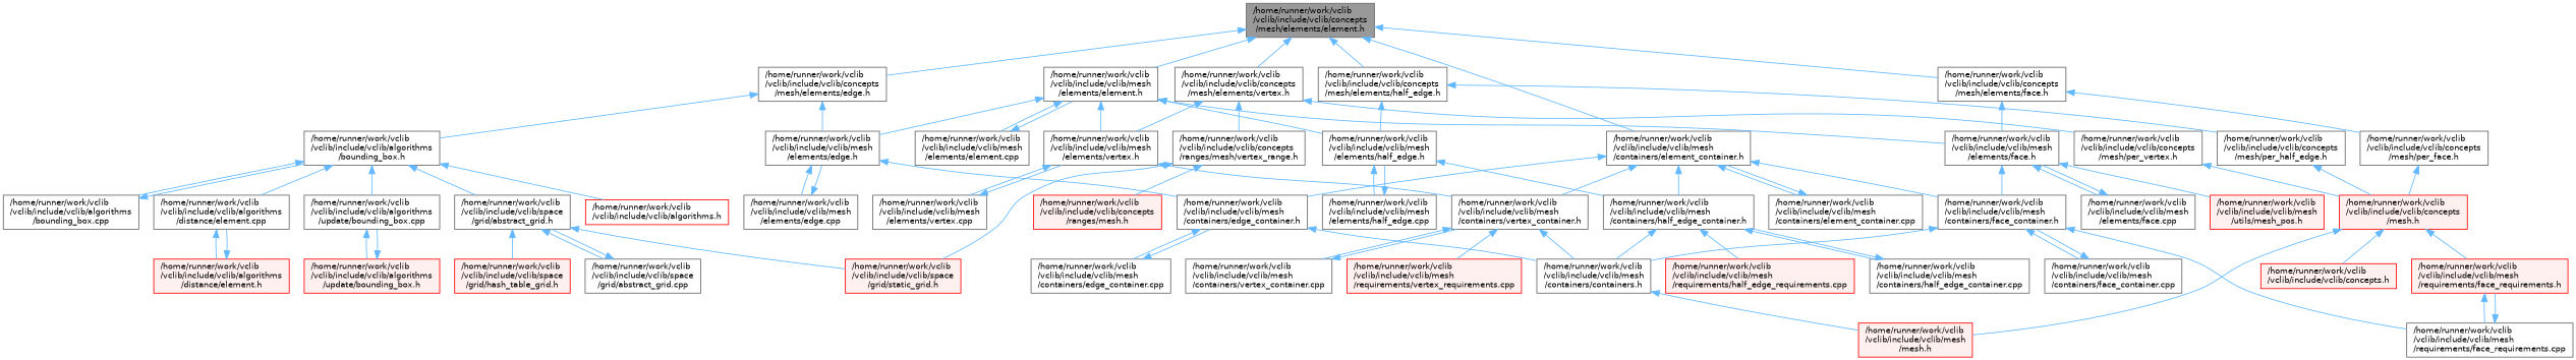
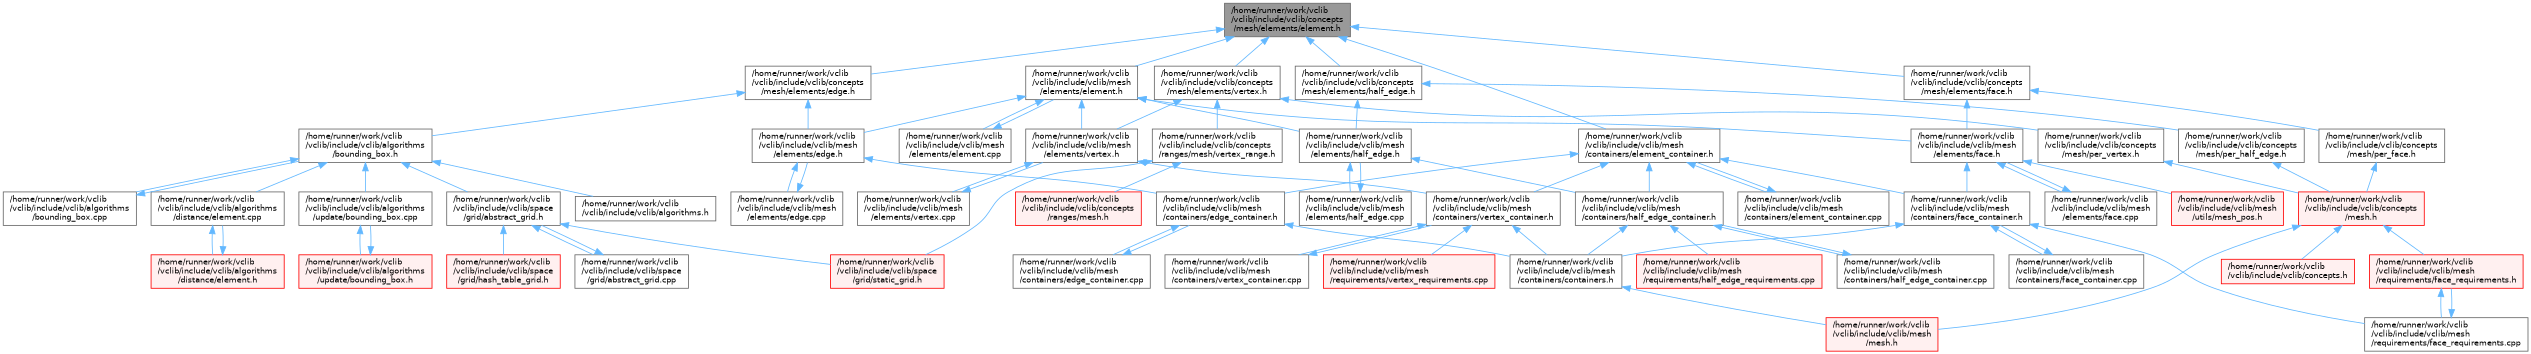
  digraph {
    node [color=grey40 fillcolor=white fontname=Helvetica fontsize=10 shape=box style=filled]
    edge [color=steelblue1 dir=back fontname=Helvetica fontsize=10 labelfontname=Helvetica labelfontsize=10 style=solid]
    n1 [color=gray40 fillcolor=grey60 fontcolor=black height=0.2 label="/home/runner/work/vclib\l/vclib/include/vclib/concepts\l/mesh/elements/element.h" width=0.4]
    n2 [height=0.2 label="/home/runner/work/vclib\l/vclib/include/vclib/concepts\l/mesh/elements/edge.h" width=0.4]
    n3 [height=0.2 label="/home/runner/work/vclib\l/vclib/include/vclib/concepts\l/mesh/elements/face.h" width=0.4]
    n4 [height=0.2 label="/home/runner/work/vclib\l/vclib/include/vclib/concepts\l/mesh/elements/half_edge.h" width=0.4]
    n5 [height=0.2 label="/home/runner/work/vclib\l/vclib/include/vclib/concepts\l/mesh/elements/vertex.h" width=0.4]
    n6 [height=0.2 label="/home/runner/work/vclib\l/vclib/include/vclib/mesh\l/containers/element_container.h" width=0.4]
    n7 [height=0.2 label="/home/runner/work/vclib\l/vclib/include/vclib/mesh\l/elements/element.h" width=0.4]
    n8 [height=0.2 label="/home/runner/work/vclib\l/vclib/include/vclib/algorithms\l/bounding_box.h" width=0.4]
    n9 [height=0.2 label="/home/runner/work/vclib\l/vclib/include/vclib/mesh\l/elements/edge.h" width=0.4]
-   n10 [color=red height=0.2 label="/home/runner/work/vclib\l/vclib/include/vclib/algorithms.h" width=0.4]
+   n10 [height=0.2 label="/home/runner/work/vclib\l/vclib/include/vclib/algorithms.h" width=0.4]
    n11 [height=0.2 label="/home/runner/work/vclib\l/vclib/include/vclib/algorithms\l/bounding_box.cpp" width=0.4]
    n12 [height=0.2 label="/home/runner/work/vclib\l/vclib/include/vclib/algorithms\l/distance/element.cpp" width=0.4]
    n13 [height=0.2 label="/home/runner/work/vclib\l/vclib/include/vclib/algorithms\l/update/bounding_box.cpp" width=0.4]
    n14 [height=0.2 label="/home/runner/work/vclib\l/vclib/include/vclib/space\l/grid/abstract_grid.h" width=0.4]
    n15 [color=red fillcolor="#FFF0F0" height=0.2 label="/home/runner/work/vclib\l/vclib/include/vclib/algorithms\l/distance/element.h" width=0.4]
    n16 [color=red fillcolor="#FFF0F0" height=0.2 label="/home/runner/work/vclib\l/vclib/include/vclib/algorithms\l/update/bounding_box.h" width=0.4]
    n17 [height=0.2 label="/home/runner/work/vclib\l/vclib/include/vclib/space\l/grid/abstract_grid.cpp" width=0.4]
    n18 [color=red fillcolor="#FFF0F0" height=0.2 label="/home/runner/work/vclib\l/vclib/include/vclib/space\l/grid/hash_table_grid.h" width=0.4]
    n19 [color=red fillcolor="#FFF0F0" height=0.2 label="/home/runner/work/vclib\l/vclib/include/vclib/space\l/grid/static_grid.h" width=0.4]
    n20 [height=0.2 label="/home/runner/work/vclib\l/vclib/include/vclib/mesh\l/containers/edge_container.h" width=0.4]
    n21 [height=0.2 label="/home/runner/work/vclib\l/vclib/include/vclib/mesh\l/elements/edge.cpp" width=0.4]
    n22 [height=0.2 label="/home/runner/work/vclib\l/vclib/include/vclib/mesh\l/containers/containers.h" width=0.4]
    n23 [height=0.2 label="/home/runner/work/vclib\l/vclib/include/vclib/mesh\l/containers/edge_container.cpp" width=0.4]
    n24 [color=red fillcolor="#FFF0F0" height=0.2 label="/home/runner/work/vclib\l/vclib/include/vclib/mesh\l/mesh.h" width=0.4]
    n25 [height=0.2 label="/home/runner/work/vclib\l/vclib/include/vclib/concepts\l/mesh/per_face.h" width=0.4]
    n26 [height=0.2 label="/home/runner/work/vclib\l/vclib/include/vclib/mesh\l/elements/face.h" width=0.4]
    n27 [color=red fillcolor="#FFF0F0" height=0.2 label="/home/runner/work/vclib\l/vclib/include/vclib/concepts\l/mesh.h" width=0.4]
    n28 [color=red fillcolor="#FFF0F0" height=0.2 label="/home/runner/work/vclib\l/vclib/include/vclib/concepts.h" width=0.4]
    n29 [color=red fillcolor="#FFF0F0" height=0.2 label="/home/runner/work/vclib\l/vclib/include/vclib/mesh\l/requirements/face_requirements.h" width=0.4]
    n30 [height=0.2 label="/home/runner/work/vclib\l/vclib/include/vclib/mesh\l/requirements/face_requirements.cpp" width=0.4]
    n31 [height=0.2 label="/home/runner/work/vclib\l/vclib/include/vclib/mesh\l/containers/face_container.h" width=0.4]
    n32 [height=0.2 label="/home/runner/work/vclib\l/vclib/include/vclib/mesh\l/elements/face.cpp" width=0.4]
    n33 [color=red fillcolor="#FFF0F0" height=0.2 label="/home/runner/work/vclib\l/vclib/include/vclib/mesh\l/utils/mesh_pos.h" width=0.4]
    n34 [height=0.2 label="/home/runner/work/vclib\l/vclib/include/vclib/mesh\l/containers/face_container.cpp" width=0.4]
    n35 [height=0.2 label="/home/runner/work/vclib\l/vclib/include/vclib/concepts\l/mesh/per_half_edge.h" width=0.4]
    n36 [height=0.2 label="/home/runner/work/vclib\l/vclib/include/vclib/mesh\l/elements/half_edge.h" width=0.4]
    n37 [height=0.2 label="/home/runner/work/vclib\l/vclib/include/vclib/mesh\l/containers/half_edge_container.h" width=0.4]
    n38 [height=0.2 label="/home/runner/work/vclib\l/vclib/include/vclib/mesh\l/elements/half_edge.cpp" width=0.4]
    n39 [height=0.2 label="/home/runner/work/vclib\l/vclib/include/vclib/mesh\l/containers/half_edge_container.cpp" width=0.4]
    n40 [color=red fillcolor="#FFF0F0" height=0.2 label="/home/runner/work/vclib\l/vclib/include/vclib/mesh\l/requirements/half_edge_requirements.cpp" width=0.4]
    n41 [height=0.2 label="/home/runner/work/vclib\l/vclib/include/vclib/concepts\l/mesh/per_vertex.h" width=0.4]
    n42 [height=0.2 label="/home/runner/work/vclib\l/vclib/include/vclib/concepts\l/ranges/mesh/vertex_range.h" width=0.4]
    n43 [height=0.2 label="/home/runner/work/vclib\l/vclib/include/vclib/mesh\l/elements/vertex.h" width=0.4]
    n44 [color=red fillcolor="#FFF0F0" height=0.2 label="/home/runner/work/vclib\l/vclib/include/vclib/concepts\l/ranges/mesh.h" width=0.4]
    n45 [height=0.2 label="/home/runner/work/vclib\l/vclib/include/vclib/mesh\l/containers/vertex_container.h" width=0.4]
    n46 [height=0.2 label="/home/runner/work/vclib\l/vclib/include/vclib/mesh\l/elements/vertex.cpp" width=0.4]
    n47 [height=0.2 label="/home/runner/work/vclib\l/vclib/include/vclib/mesh\l/containers/vertex_container.cpp" width=0.4]
    n48 [color=red fillcolor="#FFF0F0" height=0.2 label="/home/runner/work/vclib\l/vclib/include/vclib/mesh\l/requirements/vertex_requirements.cpp" width=0.4]
    n49 [height=0.2 label="/home/runner/work/vclib\l/vclib/include/vclib/mesh\l/containers/element_container.cpp" width=0.4]
    n50 [height=0.2 label="/home/runner/work/vclib\l/vclib/include/vclib/mesh\l/elements/element.cpp" width=0.4]
    n1 -> n2
    n1 -> n3
    n1 -> n4
    n1 -> n5
    n1 -> n6
    n1 -> n7
    n2 -> n8
    n2 -> n9
    n3 -> n25
    n3 -> n26
    n4 -> n35
    n4 -> n36
    n5 -> n41
    n5 -> n42
    n5 -> n43
    n6 -> n20
    n6 -> n31
    n6 -> n37
    n6 -> n45
    n6 -> n49
    n7 -> n9
    n7 -> n26
    n7 -> n36
    n7 -> n43
    n7 -> n50
    n8 -> n10
    n8 -> n11
    n8 -> n12
    n8 -> n13
    n8 -> n14
    n9 -> n20
    n9 -> n21
    n11 -> n8
    n12 -> n15
    n13 -> n16
    n14 -> n17
    n14 -> n18
    n14 -> n19
    n15 -> n12
    n16 -> n13
    n17 -> n14
    n20 -> n22
    n20 -> n23
    n21 -> n9
    n22 -> n24
    n23 -> n20
    n25 -> n27
    n26 -> n31
    n26 -> n32
    n26 -> n33
    n27 -> n24
    n27 -> n28
    n27 -> n29
    n29 -> n30
    n30 -> n29
    n31 -> n22
    n31 -> n30
    n31 -> n34
    n32 -> n26
    n34 -> n31
    n35 -> n27
    n36 -> n37
    n36 -> n38
    n37 -> n22
    n37 -> n39
    n37 -> n40
    n38 -> n36
    n39 -> n37
    n41 -> n27
    n42 -> n19
    n42 -> n44
    n43 -> n45
    n43 -> n46
    n45 -> n22
    n45 -> n47
    n45 -> n48
    n46 -> n43
    n47 -> n45
    n49 -> n6
    n50 -> n7
  }
